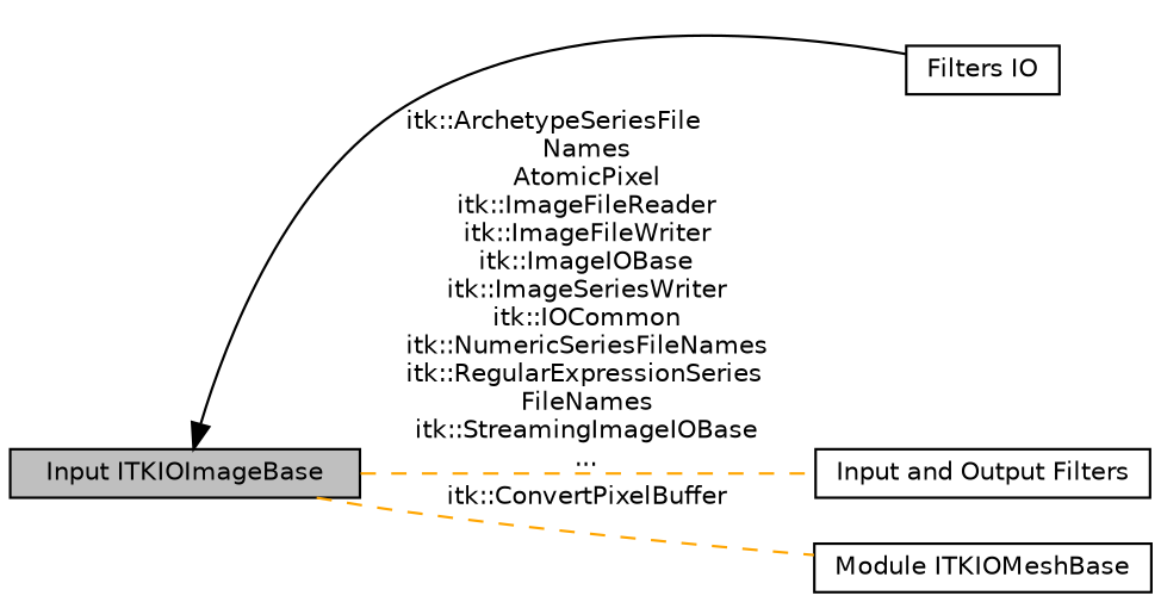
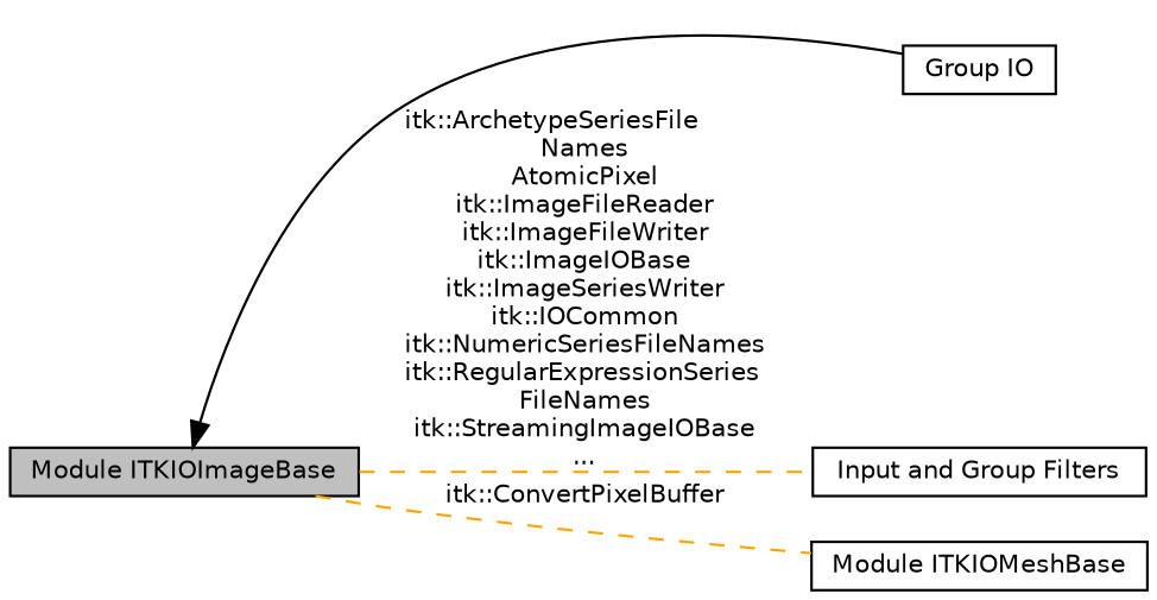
  digraph {
    rankdir=LR
    node [color=black fillcolor=white fontname=Helvetica fontsize=10 shape=box style=filled]
    edge [dir=none fontname=Helvetica fontsize=10 labelfontname=Helvetica labelfontsize=10 shape=plaintext style=dashed color=orange]
-   n1 [height=0.2 label="Filters IO" width=0.4]
-   n2 [fillcolor=grey75 fontcolor=black height=0.2 label="Input ITKIOImageBase" width=0.4]
-   n3 [height=0.2 label="Input and Output Filters" width=0.4]
+   n1 [height=0.2 label="Group IO" width=0.4]
+   n2 [fillcolor=grey75 fontcolor=black height=0.2 label="Module ITKIOImageBase" width=0.4]
+   n3 [height=0.2 label="Input and Group Filters" width=0.4]
    n4 [height=0.2 label="Module ITKIOMeshBase" width=0.4]
    n2 -> n1 [dir=back style=solid color=""]
    n2 -> n3 [label="itk::ArchetypeSeriesFile\lNames\nAtomicPixel\nitk::ImageFileReader\nitk::ImageFileWriter\nitk::ImageIOBase\nitk::ImageSeriesWriter\nitk::IOCommon\nitk::NumericSeriesFileNames\nitk::RegularExpressionSeries\lFileNames\nitk::StreamingImageIOBase\n..."]
    n2 -> n4 [label="itk::ConvertPixelBuffer"]
  }
